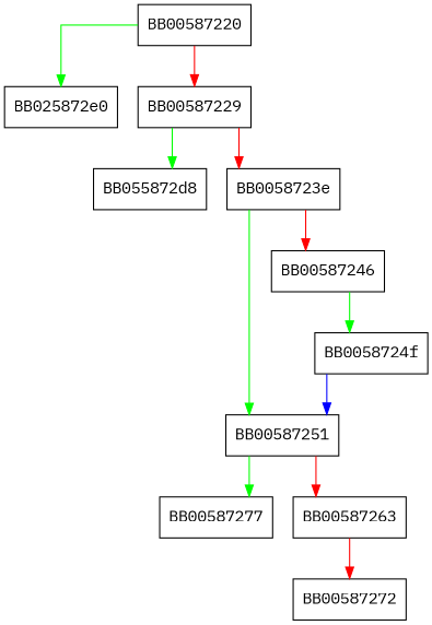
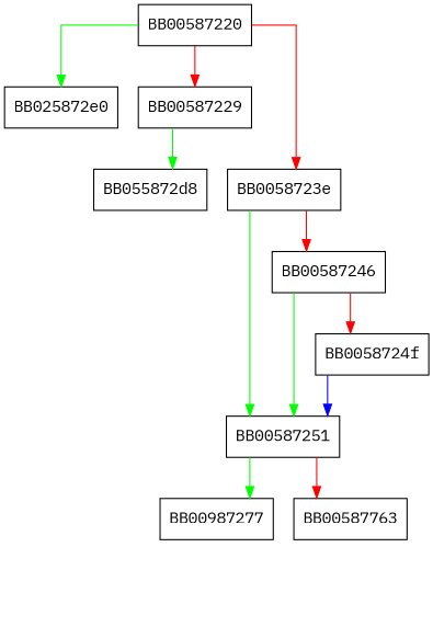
  digraph {
    fontname="IBM Plex Mono"
    splines=ortho
    node [fontname="IBM Plex Mono" shape=box]
    edge [color=red fontname="IBM Plex Mono"]
    n1 [label=BB025872e0]
    BB00587220
    BB00587229
    n4 [label=BB055872d8]
    BB0058723e
    BB00587251
    BB00587246
-   BB00587277
-   BB00587263
+   BB00587277 [label=BB00987277]
+   BB00587263 [label=BB00587763]
    BB0058724f
-   BB00587272
    BB00587220 -> n1 [color=green]
    BB00587220 -> BB00587229
    BB00587229 -> n4 [color=green]
-   BB00587229 -> BB0058723e
+   BB00587220 -> BB0058723e
    BB0058723e -> BB00587251 [color=green]
    BB0058723e -> BB00587246
    BB00587251 -> BB00587277 [color=green]
    BB00587251 -> BB00587263
-   BB00587246 -> BB0058724f [color=green]
-   BB00587263 -> BB00587272
+   BB00587246 -> BB00587251 [color=green]
+   BB00587246 -> BB0058724f
    BB0058724f -> BB00587251 [color=blue]
  }
